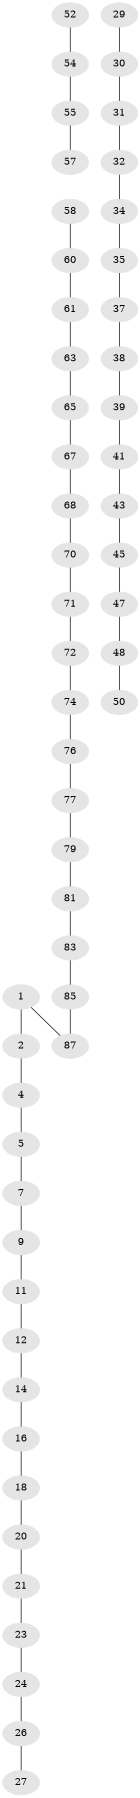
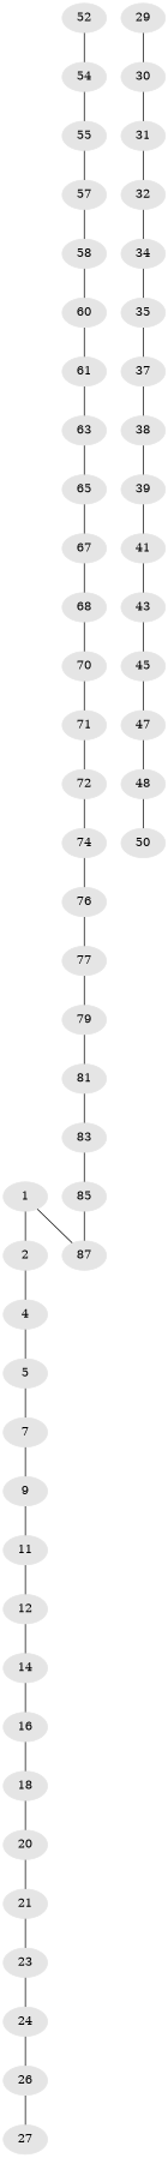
  graph {
    node [color=gray90 style=filled]
    1 [super="+88"]
    2 [super="+3"]
    87
    4
    5 [super="+6"]
    7 [super="+8"]
    9 [super="+10"]
    11
    12 [super="+13"]
    14 [super="+15"]
    16 [super="+17"]
    18 [super="+19"]
    20
    21 [super="+22"]
    23
    24 [super="+25"]
    26
    27 [super="+28"]
    29
    30
    31
    32 [super="+33"]
    34
    35 [super="+36"]
    37
    38
    39 [super="+40"]
    41 [super="+42"]
    43 [super="+44"]
    45 [super="+46"]
    47
    48 [super="+49"]
    50 [super="+51"]
    52 [super="+53"]
    54
    55 [super="+56"]
    57
    58 [super="+59"]
    60
    61 [super="+62"]
    63 [super="+64"]
    65 [super="+66"]
    67
    68 [super="+69"]
    70
    71
    72 [super="+73"]
    74 [super="+75"]
    76
    77 [super="+78"]
    79 [super="+80"]
    81 [super="+82"]
    83 [super="+84"]
    85 [super="+86"]
    1 -- 2
    1 -- 87
    2 -- 4
    4 -- 5
    5 -- 7
    7 -- 9
    9 -- 11
    11 -- 12
    12 -- 14
    14 -- 16
    16 -- 18
    18 -- 20
    20 -- 21
    21 -- 23
    23 -- 24
    24 -- 26
    26 -- 27
    29 -- 30
    30 -- 31
    31 -- 32
    32 -- 34
    34 -- 35
    35 -- 37
    37 -- 38
    38 -- 39
    39 -- 41
    41 -- 43
    43 -- 45
    45 -- 47
    47 -- 48
    48 -- 50
    52 -- 54
    54 -- 55
    55 -- 57
+   57 -- 58
    58 -- 60
    60 -- 61
    61 -- 63
    63 -- 65
    65 -- 67
    67 -- 68
    68 -- 70
    70 -- 71
    71 -- 72
    72 -- 74
    74 -- 76
    76 -- 77
    77 -- 79
    79 -- 81
    81 -- 83
    83 -- 85
    85 -- 87
  }
